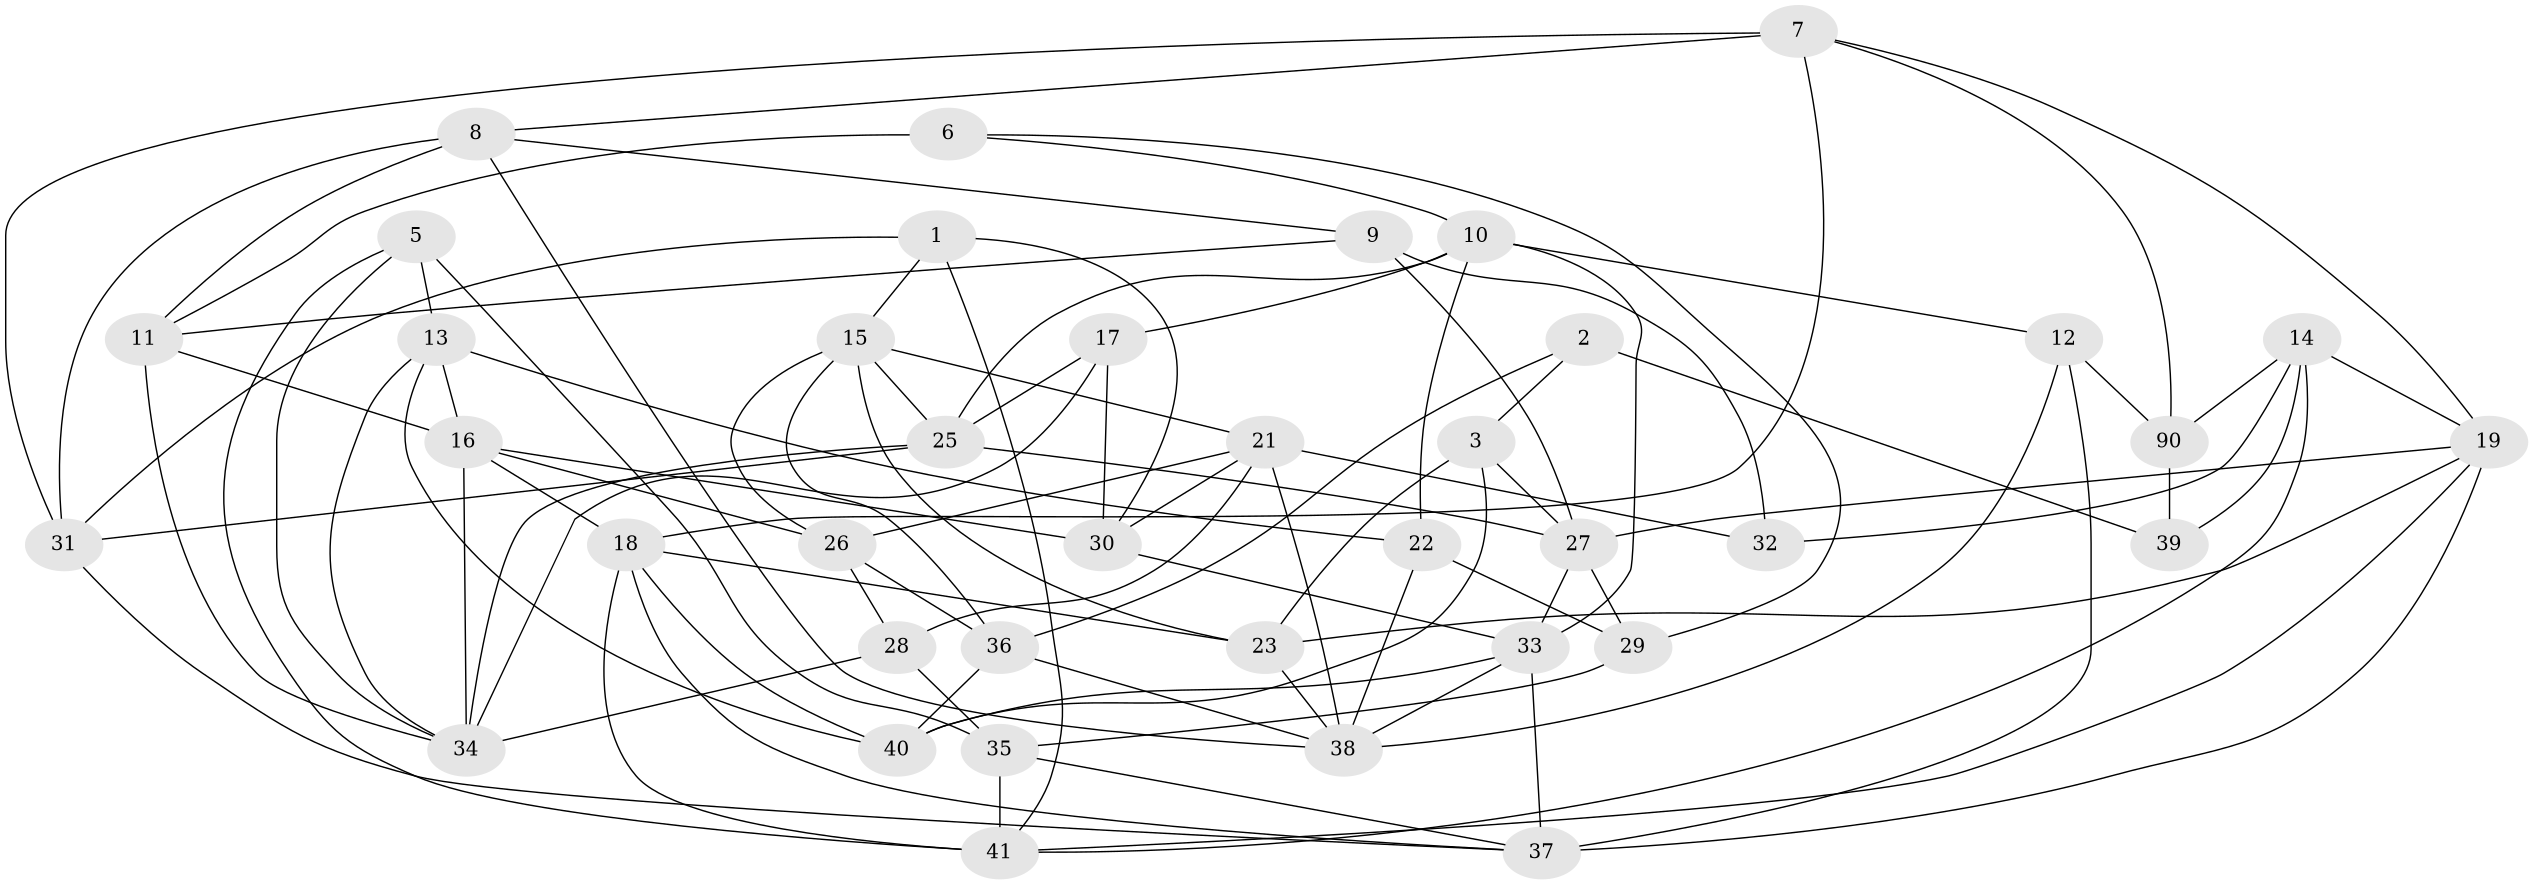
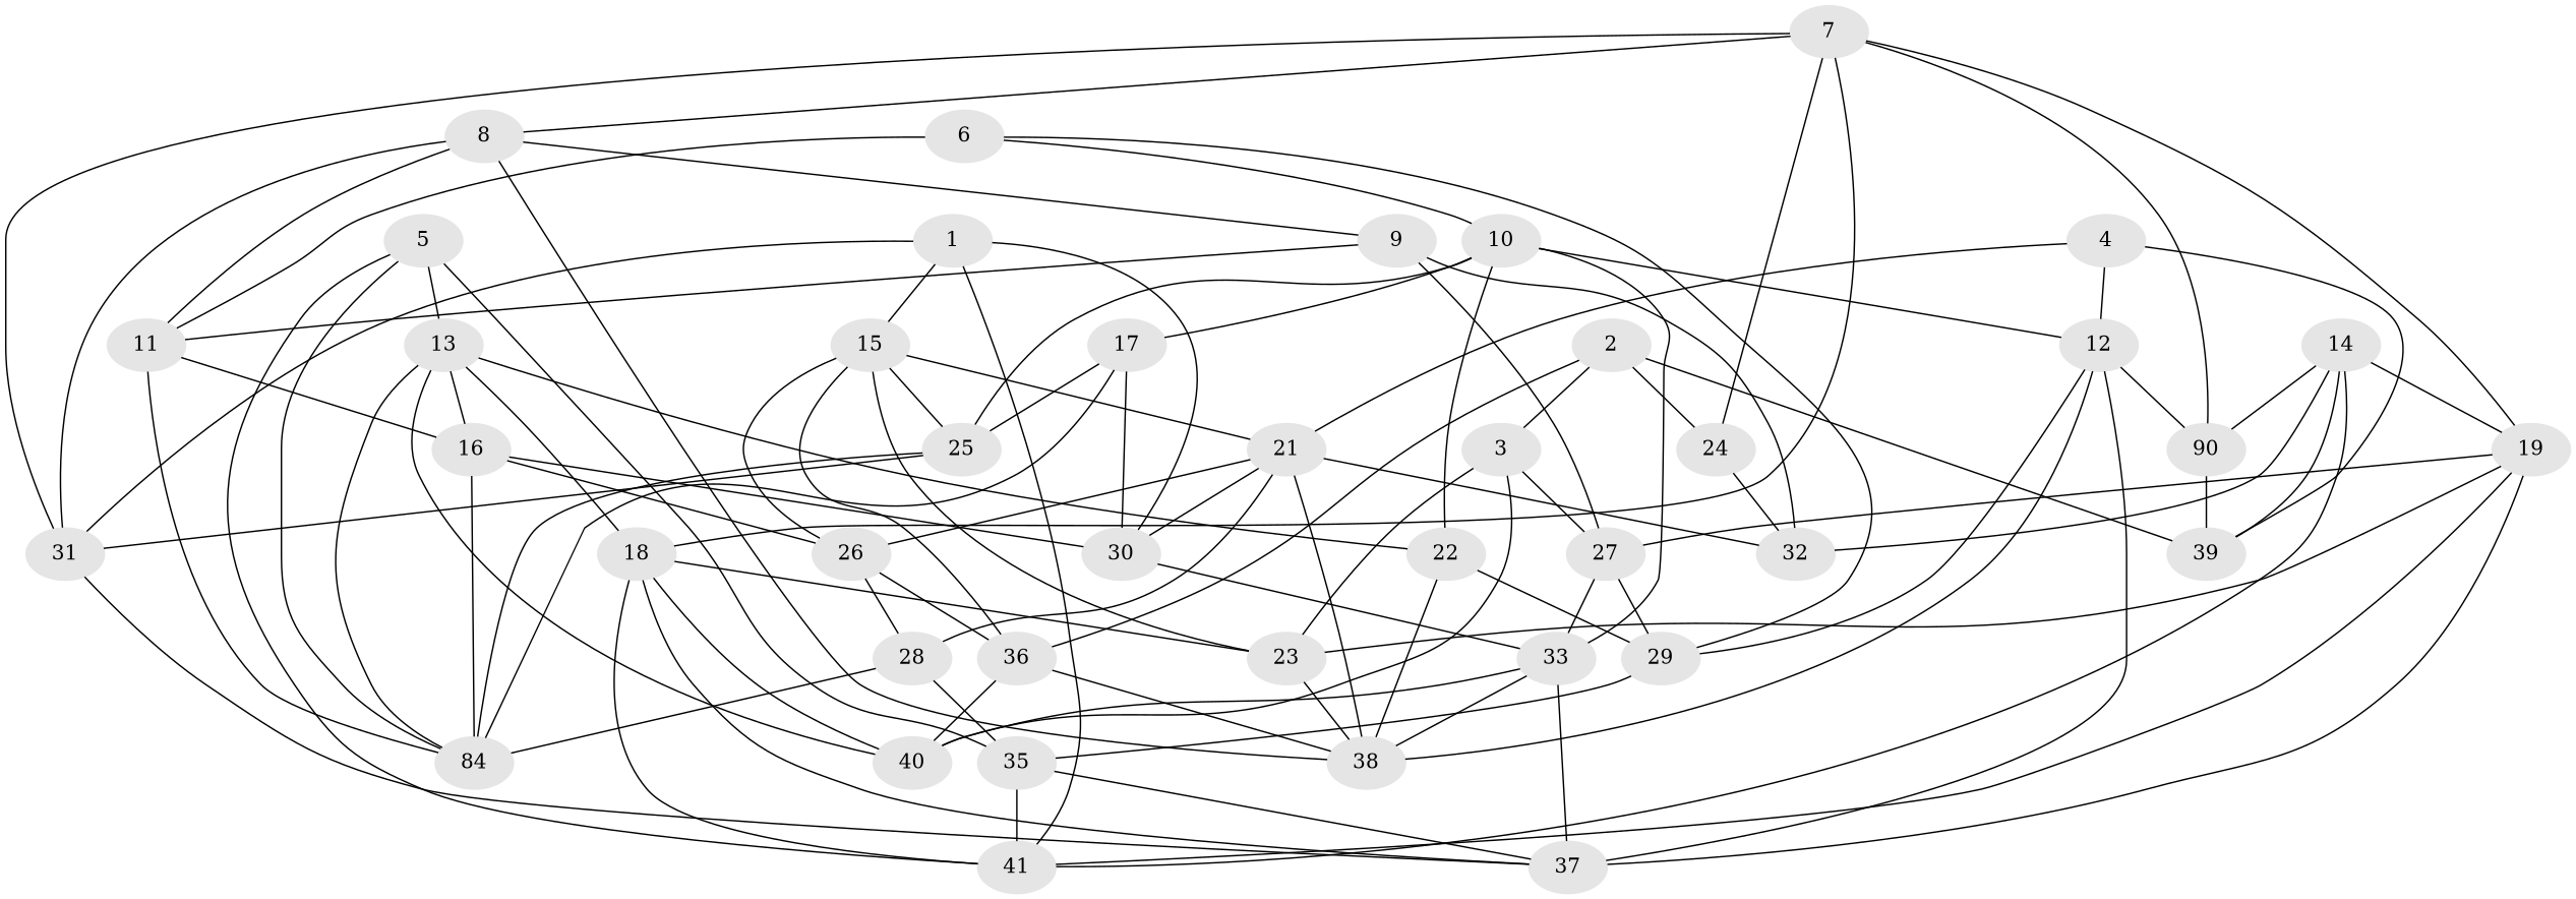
  graph {
    node [color=gray90 style=filled]
    edge [weight=1.0]
    1
    15
    30
    31
    41
    36
    23
    21
    25
    26
    33
    37
    2
    3
+   24
    39
    27
    40
    32
    38
    29
+   4
    12
    n24 [label=90]
    28
    5
    13
-   34
+   34 [label=84]
    35
    18
    22
    16
    6
    10
    11
    17
    7
    8
    19
    9
    14
    1 -- 15
    1 -- 30
    1 -- 31
    1 -- 41
    15 -- 36
    15 -- 23
    15 -- 21
    15 -- 25
    15 -- 26
    30 -- 33
    31 -- 37
    36 -- 40 [weight=2.0]
    36 -- 38
    23 -- 38
    21 -- 30
    21 -- 26
    21 -- 32 [weight=2.0]
    21 -- 38
    21 -- 28
    25 -- 31
-   25 -- 27
    25 -- 34
    26 -- 36
    26 -- 28
    33 -- 37
    33 -- 40
    33 -- 38
    2 -- 36
    2 -- 3
+   2 -- 24 [weight=2.0]
    2 -- 39 [weight=2.0]
    3 -- 23
    3 -- 27
    3 -- 40
+   24 -- 32
    27 -- 33
    27 -- 29 [weight=2.0]
    29 -- 35
+   4 -- 21
+   4 -- 39 [weight=2.0]
+   4 -- 12
    12 -- 37
    12 -- 38
+   12 -- 29
    12 -- n24
    n24 -- 39
    28 -- 34
    28 -- 35
    5 -- 41
    5 -- 13
    5 -- 34
    5 -- 35
    13 -- 40
    13 -- 34
-   16 -- 18
+   13 -- 18
    13 -- 22
    13 -- 16
    35 -- 41 [weight=2.0]
    35 -- 37
    18 -- 41
    18 -- 23
    18 -- 37
    18 -- 40
    22 -- 38
    22 -- 29
    16 -- 30
    16 -- 26 [weight=2.0]
    16 -- 34
    6 -- 29
    6 -- 10
    6 -- 11 [weight=2.0]
    10 -- 25
    10 -- 33
    10 -- 12
    10 -- 22
    10 -- 17
    11 -- 34
    11 -- 16
    17 -- 30 [weight=2.0]
    17 -- 25
    17 -- 34 [weight=2.0]
    7 -- 31
+   7 -- 24
    7 -- n24
    7 -- 18
    7 -- 8
    7 -- 19
    8 -- 31 [weight=2.0]
    8 -- 38
    8 -- 11
    8 -- 9
    19 -- 41
    19 -- 23
    19 -- 37
    19 -- 27
    9 -- 27 [weight=2.0]
    9 -- 32 [weight=2.0]
    9 -- 11
    14 -- 41
    14 -- 39
    14 -- 32
    14 -- n24
    14 -- 19
  }
